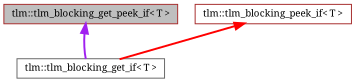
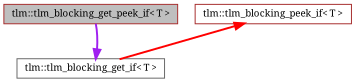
  digraph {
    fontname="Noto Serif"
    node [color=brown fillcolor=white fontname="Noto Serif" fontsize=10 shape=record style=filled]
    edge [dir=back fontname="Noto Serif" fontsize=10 labelfontname=FreeSans labelfontsize=10 style=bold]
    n1 [fillcolor=grey75 fontcolor=black height=0.2 label="tlm::tlm_blocking_get_peek_if\< T \>" width=0.4]
    n2 [color=gray40 height=0.2 label="tlm::tlm_blocking_get_if\< T \>" width=0.4]
    n3 [height=0.2 label="tlm::tlm_blocking_peek_if\< T \>" width=0.4]
-   n1 -> n2 [color=purple]
+   n2 -> n1 [color=purple]
    n3 -> n2 [color=red]
  }
